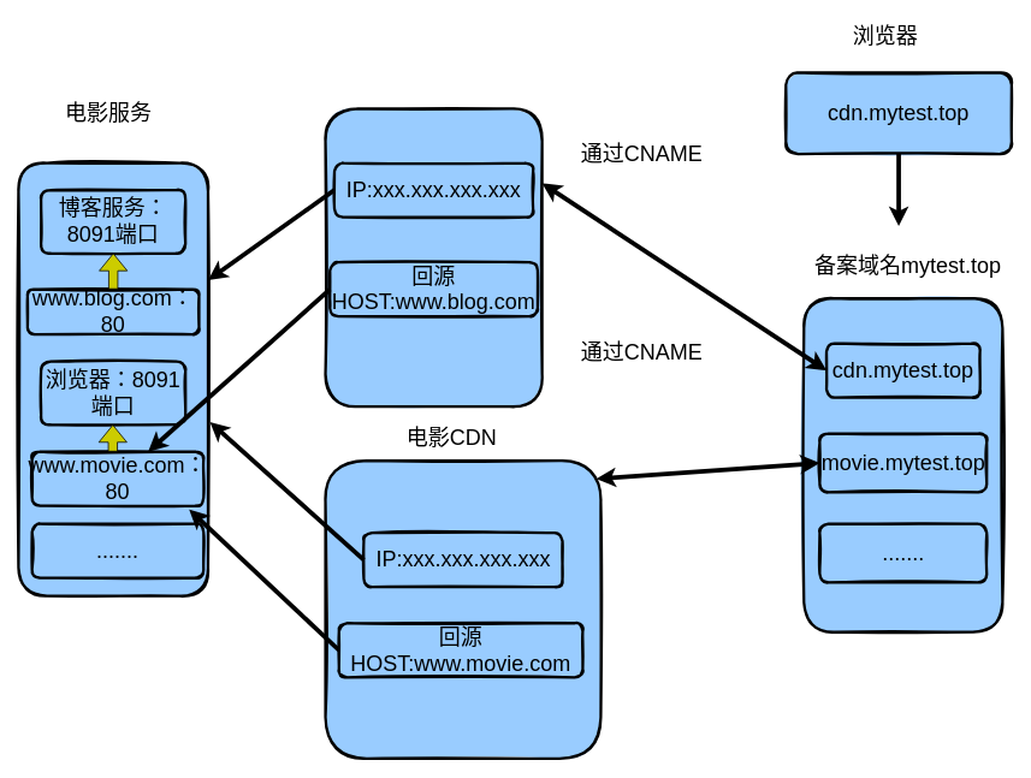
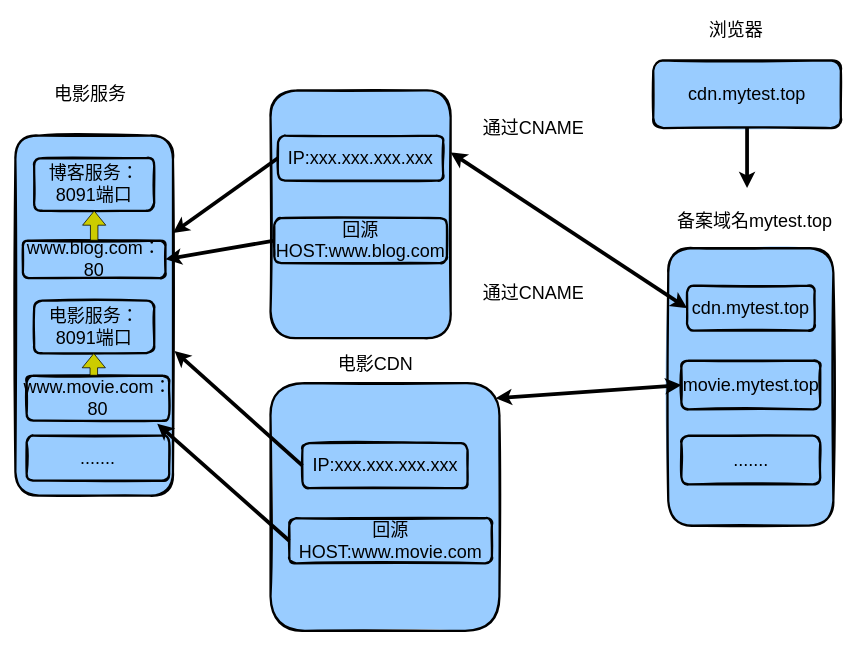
  <mxCell id="0" />
  <mxCell id="1" parent="0" />
  <mxCell id="2" value="" style="rounded=1;whiteSpace=wrap;html=1;shadow=0;glass=0;sketch=1;fillStyle=solid;strokeWidth=3;gradientColor=none;fillColor=#99CCFF;" vertex="1" parent="1"><mxGeometry x="20" y="180" width="210" height="480" as="geometry" /></mxCell>
  <mxCell id="3" value="&lt;font style=&quot;font-size: 24px;&quot;&gt;电影服务&lt;/font&gt;" style="text;strokeColor=none;align=center;fillColor=none;html=1;verticalAlign=middle;whiteSpace=wrap;rounded=0;shadow=0;glass=0;sketch=1;fillStyle=solid;strokeWidth=3;" vertex="1" parent="1"><mxGeometry x="50" y="110" width="140" height="30" as="geometry" /></mxCell>
  <mxCell id="4" value="www.blog.com：80" style="rounded=1;whiteSpace=wrap;html=1;shadow=0;glass=0;sketch=1;fillStyle=solid;strokeWidth=3;fontSize=24;fillColor=#99CCFF;gradientColor=none;" vertex="1" parent="1"><mxGeometry x="30" y="320" width="190" height="50" as="geometry" /></mxCell>
  <mxCell id="5" value="博客服务：8091端口" style="rounded=1;whiteSpace=wrap;html=1;shadow=0;glass=0;sketch=1;fillStyle=solid;strokeWidth=3;fontSize=24;fillColor=#99CCFF;gradientColor=none;" vertex="1" parent="1"><mxGeometry x="45" y="210" width="160" height="70" as="geometry" /></mxCell>
  <mxCell id="6" value="www.movie.com：80" style="rounded=1;whiteSpace=wrap;html=1;shadow=0;glass=0;sketch=1;fillStyle=solid;strokeWidth=3;fontSize=24;fillColor=#99CCFF;gradientColor=none;" vertex="1" parent="1"><mxGeometry x="35" y="500" width="190" height="60" as="geometry" /></mxCell>
- <mxCell id="7" value="浏览器：8091端口" style="rounded=1;whiteSpace=wrap;html=1;shadow=0;glass=0;sketch=1;fillStyle=solid;strokeWidth=3;fontSize=24;fillColor=#99CCFF;gradientColor=none;" vertex="1" parent="1"><mxGeometry x="45" y="400" width="160" height="70" as="geometry" /></mxCell>
+ <mxCell id="7" value="电影服务：8091端口" style="rounded=1;whiteSpace=wrap;html=1;shadow=0;glass=0;sketch=1;fillStyle=solid;strokeWidth=3;fontSize=24;fillColor=#99CCFF;gradientColor=none;" vertex="1" parent="1"><mxGeometry x="45" y="400" width="160" height="70" as="geometry" /></mxCell>
  <mxCell id="8" value="......." style="rounded=1;whiteSpace=wrap;html=1;shadow=0;glass=0;sketch=1;fillStyle=solid;strokeWidth=3;fontSize=24;fillColor=#99CCFF;gradientColor=none;" vertex="1" parent="1"><mxGeometry x="35" y="580" width="190" height="60" as="geometry" /></mxCell>
  <mxCell id="9" value="" style="shape=flexArrow;endArrow=classic;html=1;rounded=0;fontSize=24;fillColor=#CCCC00;exitX=0.5;exitY=0;exitDx=0;exitDy=0;entryX=0.5;entryY=1;entryDx=0;entryDy=0;" edge="1" parent="1" source="4" target="5"><mxGeometry width="50" height="50" relative="1" as="geometry"><mxPoint x="110" y="330" as="sourcePoint" /><mxPoint x="160" y="280" as="targetPoint" /></mxGeometry></mxCell>
  <mxCell id="10" value="" style="shape=flexArrow;endArrow=classic;html=1;rounded=0;fontSize=24;fillColor=#CCCC00;" edge="1" parent="1"><mxGeometry width="50" height="50" relative="1" as="geometry"><mxPoint x="124.5" y="500" as="sourcePoint" /><mxPoint x="124.5" y="470" as="targetPoint" /></mxGeometry></mxCell>
  <mxCell id="11" value="" style="rounded=1;whiteSpace=wrap;html=1;shadow=0;glass=0;sketch=1;fillStyle=solid;strokeWidth=3;fontSize=24;fillColor=#99CCFF;gradientColor=none;" vertex="1" parent="1"><mxGeometry x="360" y="120" width="240" height="330" as="geometry" /></mxCell>
  <mxCell id="12" value="IP:xxx.xxx.xxx.xxx" style="rounded=1;whiteSpace=wrap;html=1;shadow=0;glass=0;sketch=1;fillStyle=solid;strokeWidth=3;fontSize=24;fillColor=#99CCFF;gradientColor=none;" vertex="1" parent="1"><mxGeometry x="370" y="180" width="220" height="60" as="geometry" /></mxCell>
  <mxCell id="13" value="" style="endArrow=classic;html=1;rounded=0;fontSize=24;fillColor=#CCCC00;exitX=0;exitY=0.5;exitDx=0;exitDy=0;strokeWidth=5;" edge="1" parent="1" source="12"><mxGeometry width="50" height="50" relative="1" as="geometry"><mxPoint x="270" y="450" as="sourcePoint" /><mxPoint x="230" y="310" as="targetPoint" /></mxGeometry></mxCell>
  <mxCell id="14" value="回源HOST:www.blog.com" style="rounded=1;whiteSpace=wrap;html=1;shadow=0;glass=0;sketch=1;fillStyle=solid;strokeWidth=3;fontSize=24;fillColor=#99CCFF;gradientColor=none;" vertex="1" parent="1"><mxGeometry x="365" y="290" width="230" height="60" as="geometry" /></mxCell>
- <mxCell id="15" value="" style="endArrow=classic;html=1;rounded=0;fontSize=24;fillColor=#CCCC00;exitX=0;exitY=0.5;exitDx=0;exitDy=0;strokeWidth=5;" edge="1" parent="1" source="14" target="6"><mxGeometry width="50" height="50" relative="1" as="geometry"><mxPoint x="455" y="435" as="sourcePoint" /><mxPoint x="205" y="425" as="targetPoint" /></mxGeometry></mxCell>
+ <mxCell id="15" value="" style="endArrow=classic;html=1;rounded=0;fontSize=24;fillColor=#CCCC00;exitX=0;exitY=0.5;exitDx=0;exitDy=0;strokeWidth=5;entryX=1;entryY=0.5;entryDx=0;entryDy=0;" edge="1" parent="1" source="14" target="4"><mxGeometry width="50" height="50" relative="1" as="geometry"><mxPoint x="455" y="435" as="sourcePoint" /><mxPoint x="205" y="425" as="targetPoint" /></mxGeometry></mxCell>
  <mxCell id="16" value="" style="rounded=1;whiteSpace=wrap;html=1;shadow=0;glass=0;sketch=1;fillStyle=solid;strokeWidth=3;fontSize=24;fillColor=#99CCFF;gradientColor=none;" vertex="1" parent="1"><mxGeometry x="360" y="510" width="305" height="330" as="geometry" /></mxCell>
  <mxCell id="17" value="&lt;font style=&quot;font-size: 24px;&quot;&gt;电影CDN&lt;/font&gt;" style="text;strokeColor=none;align=center;fillColor=none;html=1;verticalAlign=middle;whiteSpace=wrap;rounded=0;shadow=0;glass=0;sketch=1;fillStyle=solid;strokeWidth=3;" vertex="1" parent="1"><mxGeometry x="430" y="470" width="140" height="30" as="geometry" /></mxCell>
  <mxCell id="18" value="IP:xxx.xxx.xxx.xxx" style="rounded=1;whiteSpace=wrap;html=1;shadow=0;glass=0;sketch=1;fillStyle=solid;strokeWidth=3;fontSize=24;fillColor=#99CCFF;gradientColor=none;" vertex="1" parent="1"><mxGeometry x="402.5" y="590" width="220" height="60" as="geometry" /></mxCell>
- <mxCell id="19" value="回源HOST:www.movie.com" style="rounded=1;whiteSpace=wrap;html=1;shadow=0;glass=0;sketch=1;fillStyle=solid;strokeWidth=3;fontSize=24;fillColor=#99CCFF;gradientColor=none;" vertex="1" parent="1"><mxGeometry x="375" y="690" width="270" height="60" as="geometry" /></mxCell>
+ <mxCell id="19" value="回源HOST:www.movie.com" style="rounded=1;whiteSpace=wrap;html=1;shadow=0;glass=0;sketch=1;fillStyle=solid;strokeWidth=3;fontSize=24;fillColor=#99CCFF;gradientColor=none;" vertex="1" parent="1"><mxGeometry x="385" y="690" width="270" height="60" as="geometry" /></mxCell>
  <mxCell id="20" value="" style="endArrow=classic;html=1;rounded=0;fontSize=24;fillColor=#CCCC00;exitX=0;exitY=0.5;exitDx=0;exitDy=0;strokeWidth=5;entryX=1.01;entryY=0.598;entryDx=0;entryDy=0;entryPerimeter=0;" edge="1" parent="1" source="18" target="2"><mxGeometry width="50" height="50" relative="1" as="geometry"><mxPoint x="330" y="670" as="sourcePoint" /><mxPoint x="190" y="770" as="targetPoint" /></mxGeometry></mxCell>
  <mxCell id="21" value="" style="endArrow=classic;html=1;rounded=0;fontSize=24;fillColor=#CCCC00;exitX=0;exitY=0.5;exitDx=0;exitDy=0;strokeWidth=5;entryX=0.916;entryY=1.067;entryDx=0;entryDy=0;entryPerimeter=0;" edge="1" parent="1" source="19" target="6"><mxGeometry width="50" height="50" relative="1" as="geometry"><mxPoint x="387.9" y="772.96" as="sourcePoint" /><mxPoint x="210" y="560" as="targetPoint" /></mxGeometry></mxCell>
  <mxCell id="22" value="" style="rounded=1;whiteSpace=wrap;html=1;shadow=0;glass=0;sketch=1;fillStyle=solid;strokeWidth=3;fontSize=36;fillColor=#99CCFF;gradientColor=none;" vertex="1" parent="1"><mxGeometry x="890" y="330" width="220" height="370" as="geometry" /></mxCell>
  <mxCell id="23" value="&lt;font style=&quot;font-size: 24px;&quot;&gt;备案域名mytest.top&lt;/font&gt;" style="text;html=1;align=center;verticalAlign=middle;resizable=0;points=[];autosize=1;strokeColor=none;fillColor=none;fontSize=36;" vertex="1" parent="1"><mxGeometry x="890" y="260" width="230" height="60" as="geometry" /></mxCell>
  <mxCell id="24" value="cdn.mytest.top" style="rounded=1;whiteSpace=wrap;html=1;shadow=0;glass=0;sketch=1;fillStyle=solid;strokeWidth=3;fontSize=24;fillColor=#99CCFF;gradientColor=none;" vertex="1" parent="1"><mxGeometry x="915" y="380" width="170" height="60" as="geometry" /></mxCell>
  <mxCell id="25" value="movie.mytest.top" style="rounded=1;whiteSpace=wrap;html=1;shadow=0;glass=0;sketch=1;fillStyle=solid;strokeWidth=3;fontSize=24;fillColor=#99CCFF;gradientColor=none;" vertex="1" parent="1"><mxGeometry x="907.5" y="480" width="185" height="65" as="geometry" /></mxCell>
  <mxCell id="26" value="......." style="rounded=1;whiteSpace=wrap;html=1;shadow=0;glass=0;sketch=1;fillStyle=solid;strokeWidth=3;fontSize=24;fillColor=#99CCFF;gradientColor=none;" vertex="1" parent="1"><mxGeometry x="907.5" y="580" width="185" height="65" as="geometry" /></mxCell>
  <mxCell id="27" value="通过CNAME" style="text;html=1;align=center;verticalAlign=middle;resizable=0;points=[];autosize=1;strokeColor=none;fillColor=none;fontSize=24;shadow=0;glass=0;sketch=1;fillStyle=solid;strokeWidth=3;" vertex="1" parent="1"><mxGeometry x="630" y="150" width="160" height="40" as="geometry" /></mxCell>
  <mxCell id="28" value="通过CNAME" style="text;html=1;align=center;verticalAlign=middle;resizable=0;points=[];autosize=1;strokeColor=none;fillColor=none;fontSize=24;" vertex="1" parent="1"><mxGeometry x="630" y="370" width="160" height="40" as="geometry" /></mxCell>
  <mxCell id="29" value="cdn.mytest.top" style="rounded=1;whiteSpace=wrap;html=1;shadow=0;glass=0;sketch=1;fillStyle=solid;strokeWidth=3;fontSize=24;fillColor=#99CCFF;gradientColor=none;" vertex="1" parent="1"><mxGeometry x="870" y="80" width="250" height="90" as="geometry" /></mxCell>
  <mxCell id="30" value="浏览器" style="text;html=1;align=center;verticalAlign=middle;resizable=0;points=[];autosize=1;strokeColor=none;fillColor=none;fontSize=24;" vertex="1" parent="1"><mxGeometry x="930" y="20" width="100" height="40" as="geometry" /></mxCell>
  <mxCell id="31" value="" style="endArrow=classic;startArrow=classic;html=1;rounded=0;strokeWidth=5;fontSize=24;fillColor=#CCCC00;entryX=0;entryY=0.5;entryDx=0;entryDy=0;exitX=1;exitY=0.25;exitDx=0;exitDy=0;" edge="1" parent="1" source="11" target="24"><mxGeometry width="50" height="50" relative="1" as="geometry"><mxPoint x="610" y="210" as="sourcePoint" /><mxPoint x="810" y="220" as="targetPoint" /></mxGeometry></mxCell>
  <mxCell id="32" value="" style="endArrow=classic;startArrow=classic;html=1;rounded=0;strokeWidth=5;fontSize=24;fillColor=#CCCC00;entryX=0;entryY=0.5;entryDx=0;entryDy=0;" edge="1" parent="1" target="25"><mxGeometry width="50" height="50" relative="1" as="geometry"><mxPoint x="660" y="530" as="sourcePoint" /><mxPoint x="850" y="370" as="targetPoint" /></mxGeometry></mxCell>
  <mxCell id="33" value="" style="endArrow=classic;html=1;rounded=0;fontSize=24;fillColor=#CCCC00;exitX=0.5;exitY=1;exitDx=0;exitDy=0;strokeWidth=5;" edge="1" parent="1" source="29"><mxGeometry width="50" height="50" relative="1" as="geometry"><mxPoint x="1005" y="200" as="sourcePoint" /><mxPoint x="995" y="250" as="targetPoint" /></mxGeometry></mxCell>
